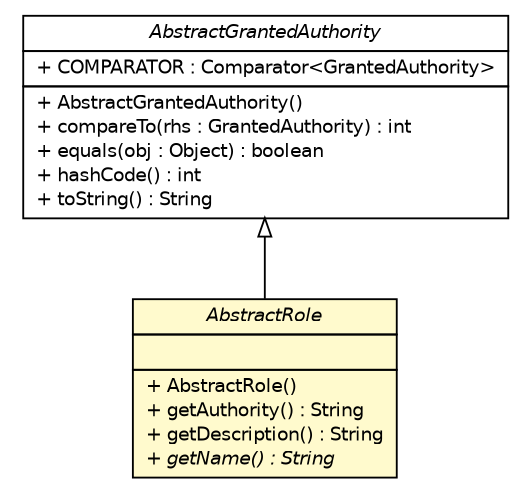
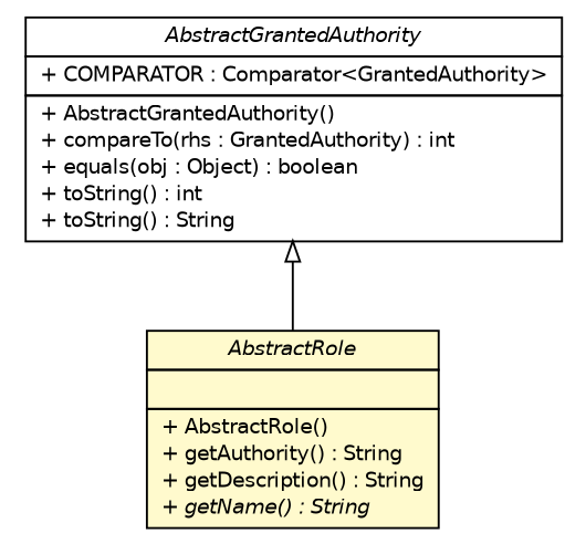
  digraph {
    nodesep=0.25
    ranksep=0.5
    node [fontcolor=black fontname=Helvetica fontsize=10.0 shape=plaintext]
    n1 [label=<<table title="cn.home1.oss.lib.security.api.AbstractRole" border="0" cellborder="1" cellspacing="0" cellpadding="2" port="p" bgcolor="lemonChiffon" href="./AbstractRole.html"> 		<tr><td><table border="0" cellspacing="0" cellpadding="1"> <tr><td align="center" balign="center"><font face="Helvetica-Oblique"> AbstractRole </font></td></tr> 		</table></td></tr> 		<tr><td><table border="0" cellspacing="0" cellpadding="1"> <tr><td align="left" balign="left">  </td></tr> 		</table></td></tr> 		<tr><td><table border="0" cellspacing="0" cellpadding="1"> <tr><td align="left" balign="left"> + AbstractRole() </td></tr> <tr><td align="left" balign="left"> + getAuthority() : String </td></tr> <tr><td align="left" balign="left"> + getDescription() : String </td></tr> <tr><td align="left" balign="left"><font face="Helvetica-Oblique" point-size="10.0"> + getName() : String </font></td></tr> 		</table></td></tr> 		</table>>]
-   n2 [label=<<table title="cn.home1.oss.lib.security.api.AbstractGrantedAuthority" border="0" cellborder="1" cellspacing="0" cellpadding="2" port="p" href="./AbstractGrantedAuthority.html"> 		<tr><td><table border="0" cellspacing="0" cellpadding="1"> <tr><td align="center" balign="center"><font face="Helvetica-Oblique"> AbstractGrantedAuthority </font></td></tr> 		</table></td></tr> 		<tr><td><table border="0" cellspacing="0" cellpadding="1"> <tr><td align="left" balign="left"> + COMPARATOR : Comparator&lt;GrantedAuthority&gt; </td></tr> 		</table></td></tr> 		<tr><td><table border="0" cellspacing="0" cellpadding="1"> <tr><td align="left" balign="left"> + AbstractGrantedAuthority() </td></tr> <tr><td align="left" balign="left"> + compareTo(rhs : GrantedAuthority) : int </td></tr> <tr><td align="left" balign="left"> + equals(obj : Object) : boolean </td></tr> <tr><td align="left" balign="left"> + hashCode() : int </td></tr> <tr><td align="left" balign="left"> + toString() : String </td></tr> 		</table></td></tr> 		</table>>]
+   n2 [label=<<table title="cn.home1.oss.lib.security.api.AbstractGrantedAuthority" border="0" cellborder="1" cellspacing="0" cellpadding="2" port="p" href="./AbstractGrantedAuthority.html"> 		<tr><td><table border="0" cellspacing="0" cellpadding="1"> <tr><td align="center" balign="center"><font face="Helvetica-Oblique"> AbstractGrantedAuthority </font></td></tr> 		</table></td></tr> 		<tr><td><table border="0" cellspacing="0" cellpadding="1"> <tr><td align="left" balign="left"> + COMPARATOR : Comparator&lt;GrantedAuthority&gt; </td></tr> 		</table></td></tr> 		<tr><td><table border="0" cellspacing="0" cellpadding="1"> <tr><td align="left" balign="left"> + AbstractGrantedAuthority() </td></tr> <tr><td align="left" balign="left"> + compareTo(rhs : GrantedAuthority) : int </td></tr> <tr><td align="left" balign="left"> + equals(obj : Object) : boolean </td></tr> <tr><td align="left" balign="left"> + toString() : int </td></tr> <tr><td align="left" balign="left"> + toString() : String </td></tr> 		</table></td></tr> 		</table>>]
    n2 -> n1 [arrowtail=empty dir=back fontname=Helvetica fontsize=10 headport=p labelfontname=Helvetica labelfontsize=10 tailport=p]
  }
